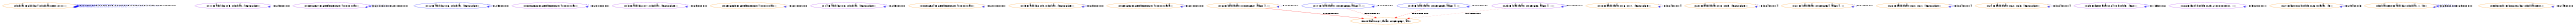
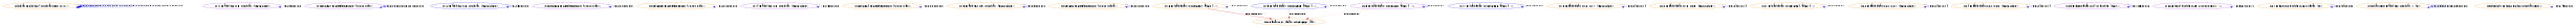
  digraph {
    node [color=darkorange]
    edge [color=blue style=dotted]
    n1 [label="  %indvar = phi i32 [ %indvar.next, %10 ..."]
    n2 [color=purple label="  %11 = add i32 %5, %indvar, !legup.pipe..."]
    n3 [color=purple label="  %scevgep7 = getelementptr [10000 x flo..."]
    n4 [color=blue label="  %12 = add i32 %6, %indvar, !legup.pipe..."]
    n5 [color=purple label="  %scevgep6 = getelementptr [10000 x flo..."]
-   n6 [color=purple label="  %13 = add i32 %7, %indvar, !legup.pipe..."]
    n7 [label="  %scevgep5 = getelementptr [10000 x flo..."]
    n8 [color=purple label="  %14 = add i32 %8, %indvar, !legup.pipe..."]
    n9 [label="  %scevgep4 = getelementptr [10000 x flo..."]
    n10 [label="  %15 = add i32 %9, %indvar, !legup.pipe..."]
    n11 [label="  %scevgep = getelementptr [10000 x floa..."]
    n12 [label="  %16 = load float* %scevgep7, align 4, ..."]
    n13 [label="  store float %27, float* %scevgep7, ali..."]
    n14 [color=blue label="  %17 = load float* %scevgep6, align 4, ..."]
    n15 [label="  %18 = fadd float %16, %17, !legup.pipe..."]
    n16 [color=blue label="  %19 = load float* %scevgep5, align 4, ..."]
    n17 [label="%20 = fadd float %18, %89, !legup.pipe..."]
    n18 [label="  %21 = load float* %scevgep4, align 4, ..."]
    n19 [label="  %22 = fadd float %20, %21, !legup.pipe..."]
    n20 [color=purple label="  %23 = load float* %scevgep, align 4, !..."]
    n21 [label="  %24 = fadd float %22, %23, !legup.pipe..."]
    n22 [color=purple label="  %25 = fpext float %24 to double, !legu..."]
    n23 [color=purple label="  %26 = fmul double %25, 2.000000e-01, !..."]
    n24 [label="  %27 = fptrunc double %26 to float, !le..."]
    n25 [label="  %indvar.next = add i32 %indvar, 1, !le..."]
    n26 [label="  %exitcond1 = icmp eq i32 %indvar.next,..."]
    n1 -> n1 [label="D:0.00ns L:0"]
    n1 -> n1 [label="D:0.00ns L:0" style=solid]
    n1 -> n1 [label="D:0.00ns L:0"]
    n1 -> n1 [label="D:0.00ns L:0" style=dashed]
    n1 -> n1 [label="D:0.00ns L:0"]
    n1 -> n1 [label="D:0.00ns L:0"]
    n2 -> n2 [label="D:2.50ns L:0"]
    n3 -> n3 [label="D:20.00ns L:0" style=dashed]
    n3 -> n3 [label="D:20.00ns L:0"]
    n4 -> n4 [label="D:2.50ns L:0" style=solid]
    n5 -> n5 [label="D:20.00ns L:0" style=dashed]
-   n6 -> n6 [label="D:2.50ns L:0"]
    n7 -> n7 [label="D:20.00ns L:0"]
    n8 -> n8 [label="D:2.50ns L:0" style=dashed]
    n9 -> n9 [label="D:20.00ns L:0"]
    n10 -> n10 [label="D:2.50ns L:0" style=solid]
    n11 -> n11 [label="D:20.00ns L:0" style=solid]
    n12 -> n12 [label="D:0.00ns L:1"]
    n12 -> n13 [color=red label="D:0.00ns L:1" style=solid]
-   n14 -> n13 [color=red label="D:0.00ns L:1" style=dashed]
    n14 -> n14 [label="D:0.00ns L:1" style=dashed]
    n15 -> n15 [label="D:3.24ns L:14" style=dashed]
    n16 -> n13 [color=red label="D:0.00ns L:0" style=dashed]
    n16 -> n16 [label="D:0.00ns L:1"]
    n17 -> n17 [label="D:3.24ns L:14" style=dashed]
    n18 -> n18 [label="D:0.00ns L:1" style=dashed]
    n19 -> n19 [label="D:3.24ns L:14" style=solid]
    n20 -> n13 [color=red label="D:0.00ns L:1"]
    n20 -> n20 [label="D:0.00ns L:1" style=solid]
    n21 -> n21 [label="D:3.24ns L:14" style=dashed]
    n22 -> n22 [label="D:1.35ns L:2" style=solid]
    n23 -> n23 [label="D:5.67ns L:11"]
    n24 -> n24 [label="D:2.94ns L:3" style=solid]
    n25 -> n25 [label="D:2.50ns L:0" style=solid]
    n25 -> n25 [label="D:2.50ns L:0" style=dashed]
    n26 -> n26 [label="D:2.49ns L:0"]
  }
